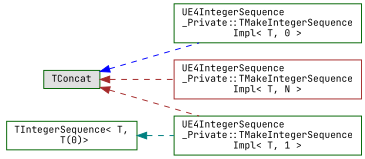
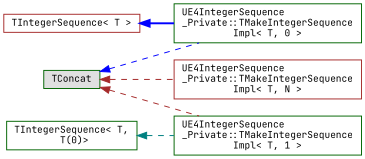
  digraph {
    rankdir=LR
    fontname="JetBrains Mono"
    node [color=darkgreen fillcolor=white fontname="JetBrains Mono" fontsize=10 shape=box style=filled]
    edge [color=blue dir=back fontname="JetBrains Mono" fontsize=10 labelfontname=Helvetica labelfontsize=10 style=dashed]
    n1 [fillcolor="#E0E0E0" height=0.2 label=TConcat width=0.4]
    n2 [height=0.2 label="UE4IntegerSequence\l_Private::TMakeIntegerSequence\lImpl\< T, 0 \>" width=0.4]
    n3 [height=0.2 label="UE4IntegerSequence\l_Private::TMakeIntegerSequence\lImpl\< T, 1 \>" width=0.4]
    n4 [color=brown height=0.2 label="UE4IntegerSequence\l_Private::TMakeIntegerSequence\lImpl\< T, N \>" width=0.4]
+   n5 [color=brown height=0.2 label="TIntegerSequence\< T \>" width=0.4]
    n6 [height=0.2 label="TIntegerSequence\< T,\l T(0)\>" width=0.4]
    n1 -> n2
    n1 -> n3 [color=brown]
    n1 -> n4 [color=brown]
+   n5 -> n2 [style=bold]
    n6 -> n3 [color=teal]
  }
